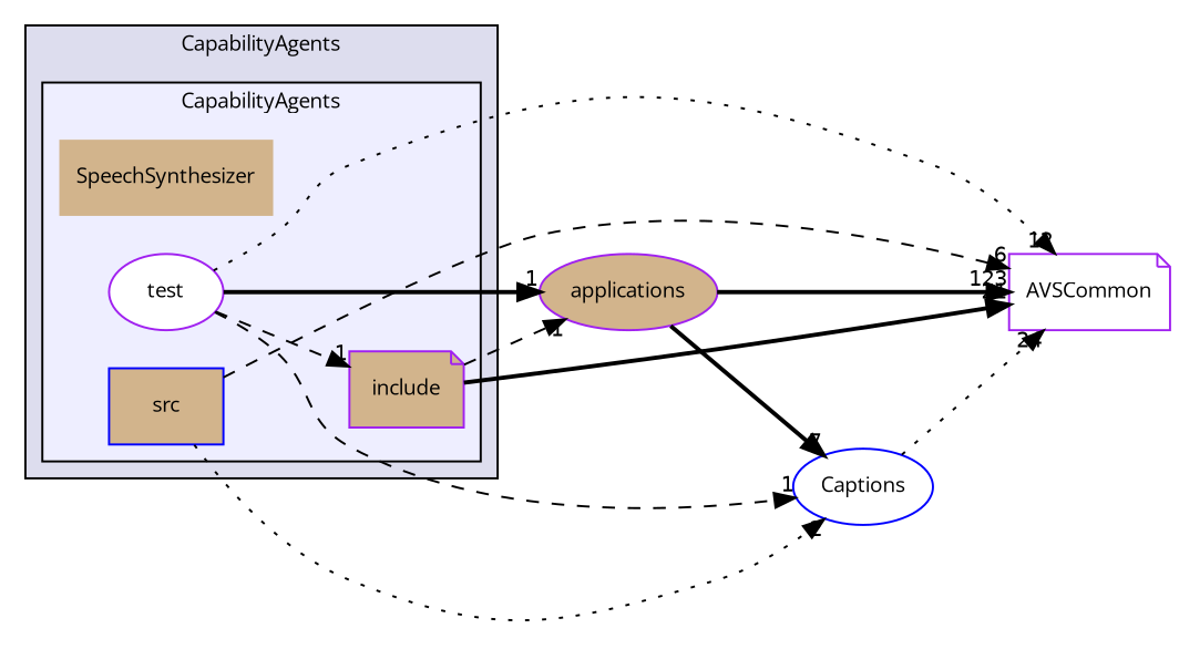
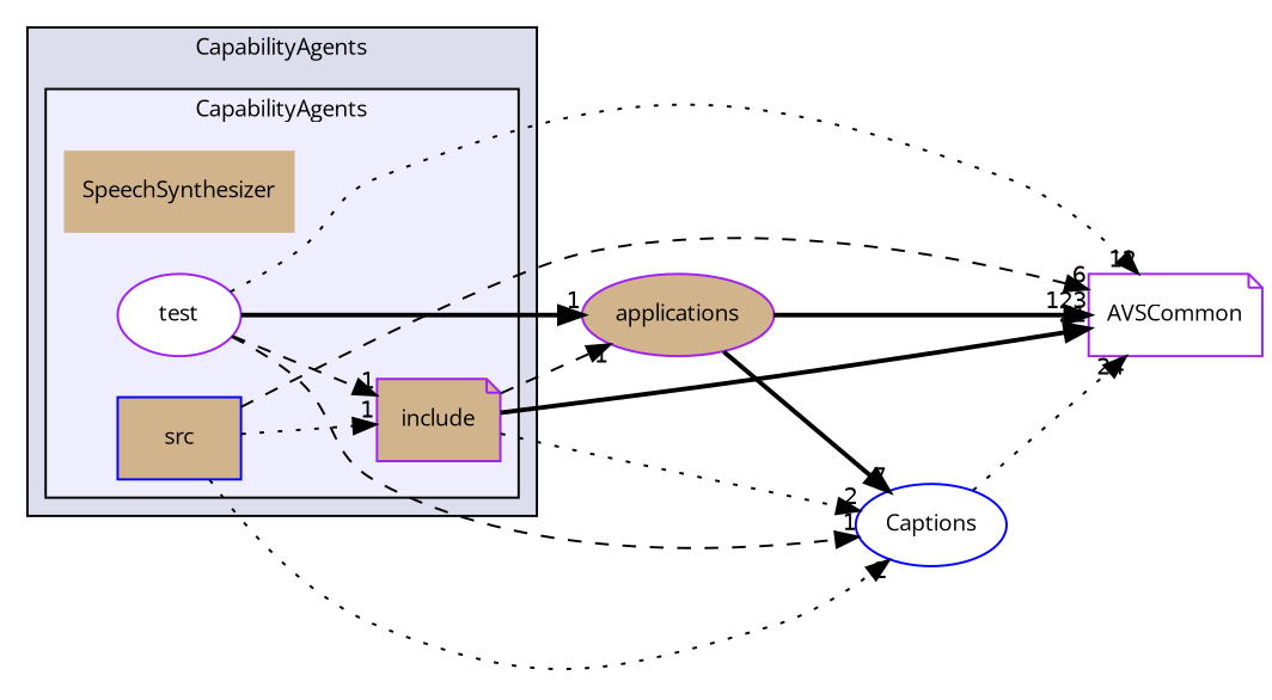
  digraph {
    compound=true
    rankdir=LR
    fontname="Open Sans"
    node [fontname="Open Sans" fontsize=10 shape=ellipse style=filled fillcolor=tan color=purple]
    edge [headlabel=1 labeldistance=1.5 labelfontname=Helvetica labelfontsize=10 style=dotted fontname="Open Sans"]
    n1 [label=SpeechSynthesizer shape=plaintext color=blue]
    n2 [label=include shape=note]
    n3 [color=blue label=src shape=box]
    n4 [fillcolor=white label=test]
    n5 [label=applications]
    n6 [color=blue fillcolor=white label=Captions]
    n7 [fillcolor=white label=AVSCommon shape=note]
    subgraph cluster_1 {
      bgcolor="#ddddee"
      fontsize=10
      label=CapabilityAgents
      pencolor=black
      subgraph cluster_2 {
        bgcolor="#eeeeff"
        fontsize=10
        pencolor=black
        n1
        n2
        n3
        n4
      }
    }
    n2 -> n5 [style=dashed]
+   n2 -> n6 [headlabel=2]
    n2 -> n7 [headlabel=21 style=bold]
+   n3 -> n2
    n3 -> n6 [headlabel=2]
    n3 -> n7 [headlabel=6 style=dashed]
    n4 -> n2 [style=dashed]
    n4 -> n5 [style=bold]
    n4 -> n6 [style=dashed]
    n4 -> n7 [headlabel=12]
    n5 -> n6 [headlabel=7 style=bold]
    n5 -> n7 [headlabel=123 style=bold]
    n6 -> n7 [headlabel=24]
  }
